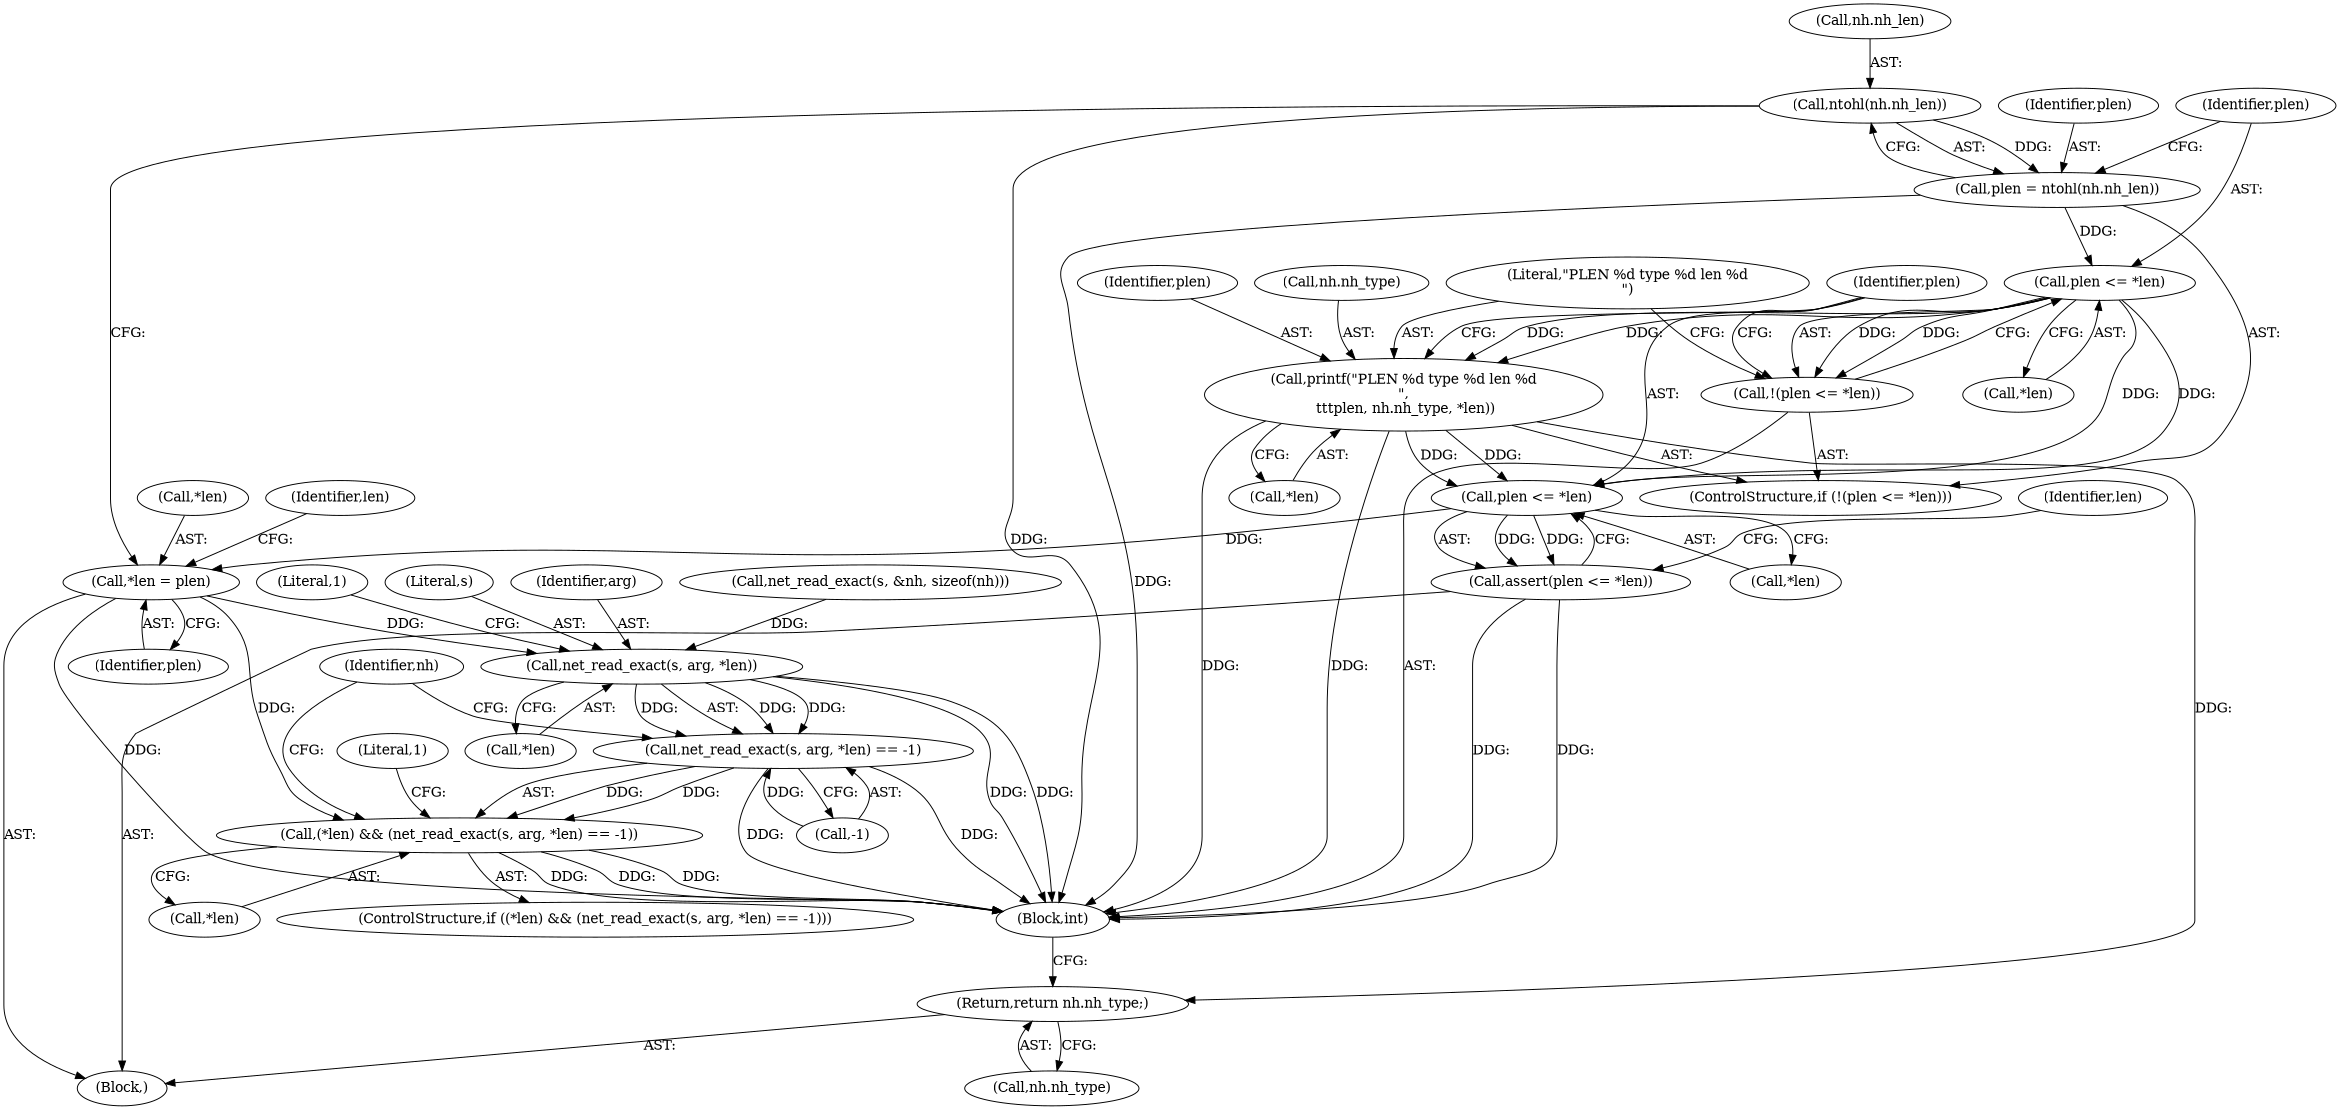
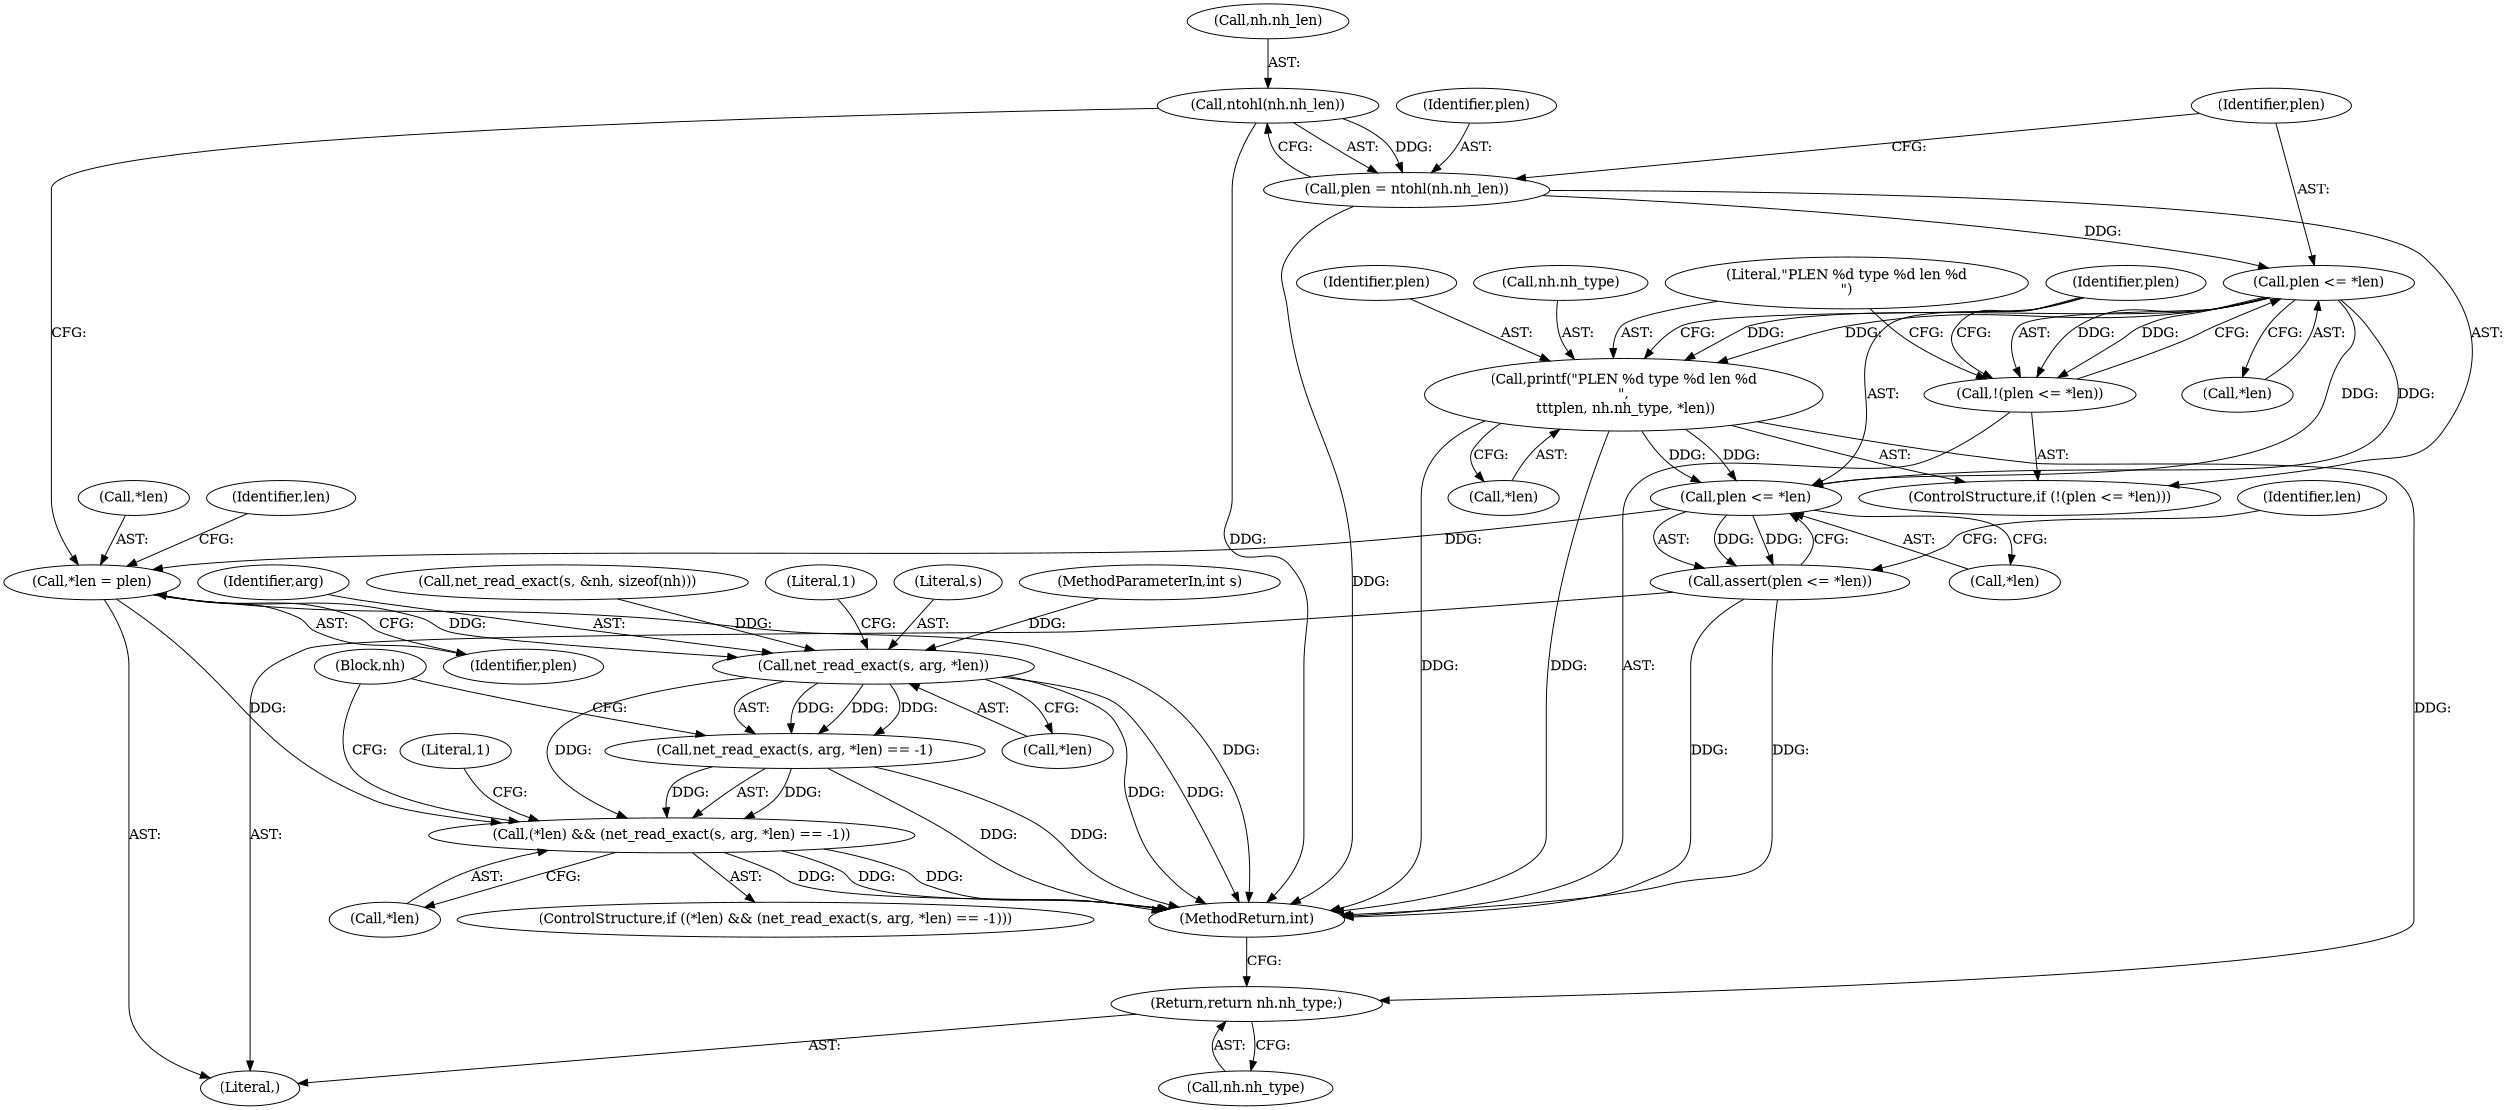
  digraph {
    n1 [label="(Call,plen <= *len)"]
    n2 [label="(Call,!(plen <= *len))"]
    n3 [label="(Call,printf(\"PLEN %d type %d len %d\n\",\n \t\t\tplen, nh.nh_type, *len))"]
    n4 [label="(Call,plen <= *len)"]
    n5 [label="(Call,*len)"]
-   n6 [label="(Block,int)"]
+   n6 [label="(MethodReturn,int)"]
    n7 [label="(ControlStructure,if (!(plen <= *len)))"]
    n8 [label="(Return,return nh.nh_type;)"]
    n9 [label="(Call,*len)"]
    n10 [label="(Call,assert(plen <= *len))"]
    n11 [label="(Call,*len = plen)"]
    n12 [label="(Call,*len)"]
    n13 [label="(Call,plen = ntohl(nh.nh_len))"]
    n14 [label="(Call,ntohl(nh.nh_len))"]
-   n15 [label="(Block,)"]
+   n15 [label="(Literal,)"]
    n16 [label="(Call,nh.nh_len)"]
    n17 [label="(Call,nh.nh_type)"]
    n18 [label="(Call,(*len) && (net_read_exact(s, arg, *len) == -1))"]
    n19 [label="(Call,net_read_exact(s, arg, *len))"]
    n20 [label="(Identifier,plen)"]
    n21 [label="(ControlStructure,if ((*len) && (net_read_exact(s, arg, *len) == -1)))"]
    n22 [label="(Call,*len)"]
    n23 [label="(Call,net_read_exact(s, arg, *len) == -1)"]
    n24 [label="(Call,*len)"]
-   n25 [label="(Call,-1)"]
-   n26 [label="(Identifier,nh)"]
+   n26 [label="(Block,nh)"]
    n27 [label="(Identifier,plen)"]
    n28 [label="(Call,*len)"]
    n29 [label="(Literal,1)"]
    n30 [label="(Identifier,arg)"]
    n31 [label="(Identifier,len)"]
    n32 [label="(Call,net_read_exact(s, &nh, sizeof(nh)))"]
    n33 [label="(Identifier,plen)"]
    n34 [label="(Identifier,plen)"]
    n35 [label="(Call,nh.nh_type)"]
    n36 [label="(Identifier,len)"]
    n37 [label="(Literal,1)"]
    n38 [label="(Identifier,plen)"]
    n39 [label="(Literal,\"PLEN %d type %d len %d\n\")"]
    n40 [label="(Literal,s)"]
+   n41 [label="(MethodParameterIn,int s)"]
    n1 -> n2 [label="AST: "]
    n1 -> n2 [label="DDG: "]
    n1 -> n2 [label="DDG: "]
    n1 -> n3 [label="DDG: "]
    n1 -> n3 [label="DDG: "]
    n1 -> n4 [label="DDG: "]
    n1 -> n4 [label="DDG: "]
    n1 -> n5 [label="CFG: "]
    n2 -> n1 [label="CFG: "]
    n2 -> n6 [label="AST: "]
    n2 -> n7 [label="AST: "]
    n3 -> n4 [label="DDG: "]
    n3 -> n4 [label="DDG: "]
    n3 -> n6 [label="DDG: "]
    n3 -> n6 [label="DDG: "]
    n3 -> n7 [label="AST: "]
    n3 -> n8 [label="DDG: "]
    n3 -> n9 [label="CFG: "]
    n4 -> n10 [label="AST: "]
    n4 -> n10 [label="DDG: "]
    n4 -> n10 [label="DDG: "]
    n4 -> n11 [label="DDG: "]
    n4 -> n12 [label="CFG: "]
    n5 -> n1 [label="AST: "]
    n6 -> n8 [label="CFG: "]
    n8 -> n15 [label="AST: "]
    n8 -> n17 [label="CFG: "]
    n9 -> n3 [label="AST: "]
    n10 -> n4 [label="CFG: "]
    n10 -> n6 [label="DDG: "]
    n10 -> n6 [label="DDG: "]
    n10 -> n15 [label="AST: "]
    n11 -> n6 [label="DDG: "]
    n11 -> n15 [label="AST: "]
    n11 -> n18 [label="DDG: "]
    n11 -> n19 [label="DDG: "]
    n11 -> n20 [label="CFG: "]
    n12 -> n4 [label="AST: "]
    n13 -> n1 [label="DDG: "]
    n13 -> n6 [label="DDG: "]
    n13 -> n7 [label="AST: "]
    n13 -> n14 [label="CFG: "]
    n14 -> n6 [label="DDG: "]
    n14 -> n11 [label="CFG: "]
    n14 -> n13 [label="AST: "]
    n14 -> n13 [label="DDG: "]
    n16 -> n14 [label="AST: "]
    n17 -> n8 [label="AST: "]
    n18 -> n6 [label="DDG: "]
    n18 -> n6 [label="DDG: "]
    n18 -> n6 [label="DDG: "]
    n18 -> n21 [label="AST: "]
    n18 -> n22 [label="CFG: "]
    n19 -> n6 [label="DDG: "]
    n19 -> n6 [label="DDG: "]
+   n19 -> n18 [label="DDG: "]
    n19 -> n23 [label="AST: "]
    n19 -> n23 [label="DDG: "]
    n19 -> n23 [label="DDG: "]
    n19 -> n23 [label="DDG: "]
    n19 -> n24 [label="CFG: "]
    n20 -> n11 [label="AST: "]
    n22 -> n18 [label="AST: "]
    n23 -> n6 [label="DDG: "]
    n23 -> n6 [label="DDG: "]
    n23 -> n18 [label="AST: "]
    n23 -> n18 [label="DDG: "]
    n23 -> n18 [label="DDG: "]
-   n23 -> n25 [label="CFG: "]
    n24 -> n19 [label="AST: "]
-   n25 -> n23 [label="AST: "]
-   n25 -> n23 [label="DDG: "]
    n26 -> n18 [label="CFG: "]
    n26 -> n23 [label="CFG: "]
    n27 -> n2 [label="CFG: "]
    n27 -> n3 [label="CFG: "]
    n27 -> n4 [label="AST: "]
    n28 -> n11 [label="AST: "]
    n29 -> n18 [label="CFG: "]
    n30 -> n19 [label="AST: "]
    n31 -> n11 [label="CFG: "]
    n32 -> n19 [label="DDG: "]
    n33 -> n1 [label="AST: "]
    n33 -> n13 [label="CFG: "]
    n34 -> n3 [label="AST: "]
    n35 -> n3 [label="AST: "]
    n36 -> n10 [label="CFG: "]
    n37 -> n19 [label="CFG: "]
    n38 -> n13 [label="AST: "]
    n39 -> n2 [label="CFG: "]
    n39 -> n3 [label="AST: "]
    n40 -> n19 [label="AST: "]
+   n41 -> n19 [label="DDG: "]
  }
